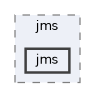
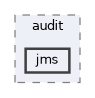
  digraph {
    compound=true
    n1 [color=grey25 fillcolor="#edf0f7" fontname=Helvetica fontsize=10 height=0.2 label=jms shape=box style="filled,bold" width=0.4]
    subgraph cluster_1 {
      bgcolor="#edf0f7"
      fontname=Helvetica
      fontsize=10
-     label=jms
+     label=audit
      pencolor=grey50
      style="filled,dashed"
      n1
    }
  }
